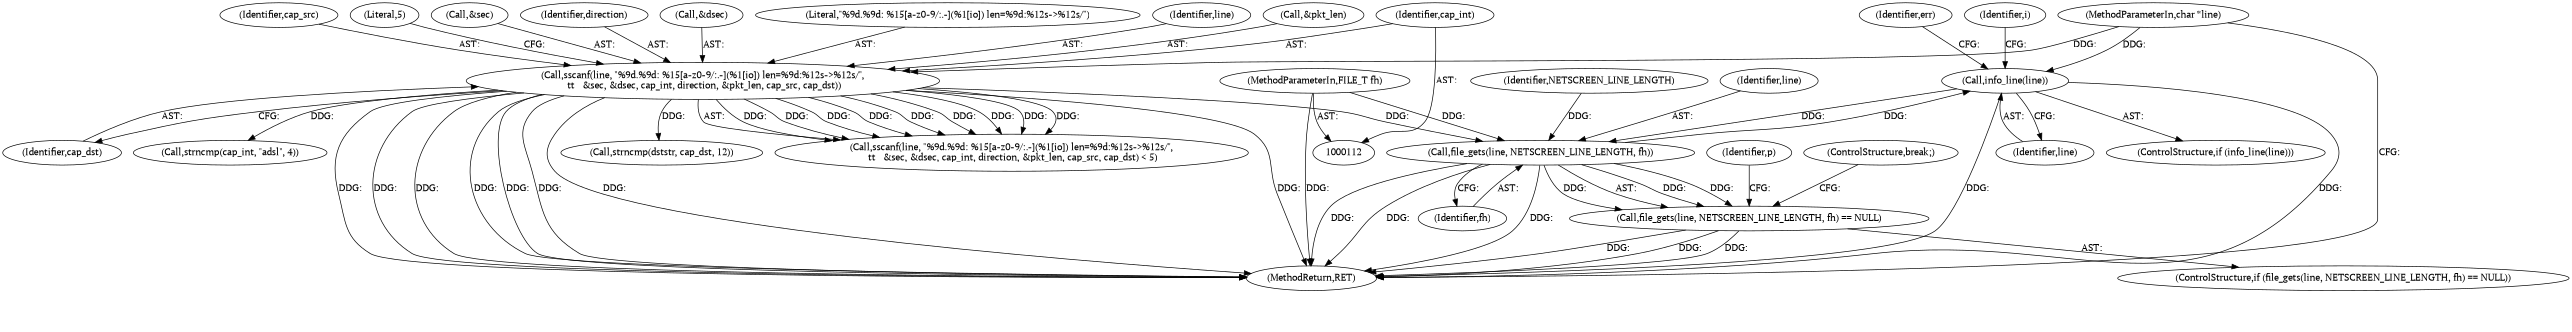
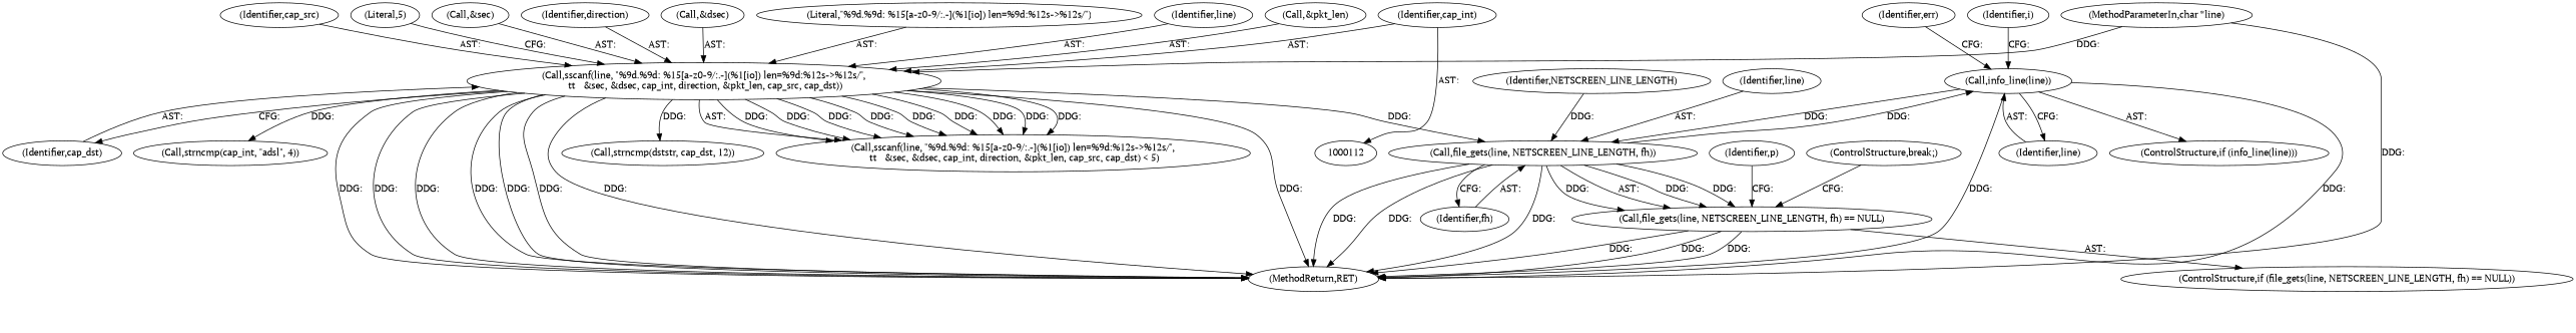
  digraph {
    fontname="PT Serif"
    node [fontname="PT Serif"]
    edge [fontname="PT Serif"]
    n1 [label="(Call,info_line(line))"]
    n2 [label="(Call,file_gets(line, NETSCREEN_LINE_LENGTH, fh))"]
    n3 [label="(ControlStructure,if (info_line(line)))"]
    n4 [label="(MethodReturn,RET)"]
    n5 [label="(Identifier,line)"]
    n6 [label="(Call,file_gets(line, NETSCREEN_LINE_LENGTH, fh) == NULL)"]
    n7 [label="(Identifier,fh)"]
    n8 [label="(ControlStructure,if (file_gets(line, NETSCREEN_LINE_LENGTH, fh) == NULL))"]
    n9 [label="(MethodParameterIn,char *line)"]
    n10 [label="(Call,sscanf(line, \"%9d.%9d: %15[a-z0-9/:.-](%1[io]) len=%9d:%12s->%12s/\",\n \t\t   &sec, &dsec, cap_int, direction, &pkt_len, cap_src, cap_dst))"]
    n11 [label="(Call,strncmp(dststr, cap_dst, 12))"]
    n12 [label="(Call,sscanf(line, \"%9d.%9d: %15[a-z0-9/:.-](%1[io]) len=%9d:%12s->%12s/\",\n \t\t   &sec, &dsec, cap_int, direction, &pkt_len, cap_src, cap_dst) < 5)"]
    n13 [label="(Identifier,cap_dst)"]
    n14 [label="(Call,strncmp(cap_int, \"adsl\", 4))"]
-   n15 [label="(MethodParameterIn,FILE_T fh)"]
    1000112
    n17 [label="(Identifier,NETSCREEN_LINE_LENGTH)"]
    n18 [label="(Identifier,err)"]
    n19 [label="(Identifier,i)"]
    n20 [label="(Literal,5)"]
    n21 [label="(ControlStructure,break;)"]
    n22 [label="(Identifier,p)"]
    n23 [label="(Call,&sec)"]
    n24 [label="(Identifier,direction)"]
    n25 [label="(Call,&dsec)"]
    n26 [label="(Literal,\"%9d.%9d: %15[a-z0-9/:.-](%1[io]) len=%9d:%12s->%12s/\")"]
    n27 [label="(Identifier,line)"]
    n28 [label="(Identifier,line)"]
    n29 [label="(Identifier,cap_int)"]
    n30 [label="(Call,&pkt_len)"]
    n31 [label="(Identifier,cap_src)"]
    n1 -> n2 [label="DDG: "]
    n1 -> n3 [label="AST: "]
    n1 -> n4 [label="DDG: "]
    n1 -> n4 [label="DDG: "]
    n1 -> n5 [label="CFG: "]
    n2 -> n1 [label="DDG: "]
    n2 -> n4 [label="DDG: "]
    n2 -> n4 [label="DDG: "]
    n2 -> n4 [label="DDG: "]
    n2 -> n6 [label="AST: "]
    n2 -> n6 [label="DDG: "]
    n2 -> n6 [label="DDG: "]
    n2 -> n6 [label="DDG: "]
    n2 -> n7 [label="CFG: "]
    n5 -> n1 [label="AST: "]
    n6 -> n4 [label="DDG: "]
    n6 -> n4 [label="DDG: "]
    n6 -> n4 [label="DDG: "]
    n6 -> n8 [label="AST: "]
    n7 -> n2 [label="AST: "]
-   n9 -> n1 [label="DDG: "]
-   n9 -> n4 [label="CFG: "]
+   n9 -> n4 [label="DDG: "]
    n9 -> n10 [label="DDG: "]
    n10 -> n2 [label="DDG: "]
    n10 -> n4 [label="DDG: "]
    n10 -> n4 [label="DDG: "]
    n10 -> n4 [label="DDG: "]
    n10 -> n4 [label="DDG: "]
    n10 -> n4 [label="DDG: "]
    n10 -> n4 [label="DDG: "]
    n10 -> n4 [label="DDG: "]
    n10 -> n4 [label="DDG: "]
    n10 -> n11 [label="DDG: "]
    n10 -> n12 [label="AST: "]
    n10 -> n12 [label="DDG: "]
    n10 -> n12 [label="DDG: "]
    n10 -> n12 [label="DDG: "]
    n10 -> n12 [label="DDG: "]
    n10 -> n12 [label="DDG: "]
    n10 -> n12 [label="DDG: "]
    n10 -> n12 [label="DDG: "]
    n10 -> n12 [label="DDG: "]
    n10 -> n12 [label="DDG: "]
    n10 -> n13 [label="CFG: "]
    n10 -> n14 [label="DDG: "]
    n13 -> n10 [label="AST: "]
-   n15 -> n2 [label="DDG: "]
-   n15 -> n4 [label="DDG: "]
-   n15 -> 1000112 [label="AST: "]
    n17 -> n2 [label="DDG: "]
    n18 -> n1 [label="CFG: "]
    n19 -> n1 [label="CFG: "]
    n20 -> n10 [label="CFG: "]
    n21 -> n6 [label="CFG: "]
    n22 -> n6 [label="CFG: "]
    n23 -> n10 [label="AST: "]
    n24 -> n10 [label="AST: "]
    n25 -> n10 [label="AST: "]
    n26 -> n10 [label="AST: "]
    n27 -> n10 [label="AST: "]
    n28 -> n2 [label="AST: "]
    n29 -> n10 [label="AST: "]
    n29 -> 1000112 [label="AST: "]
    n30 -> n10 [label="AST: "]
    n31 -> n10 [label="AST: "]
  }
